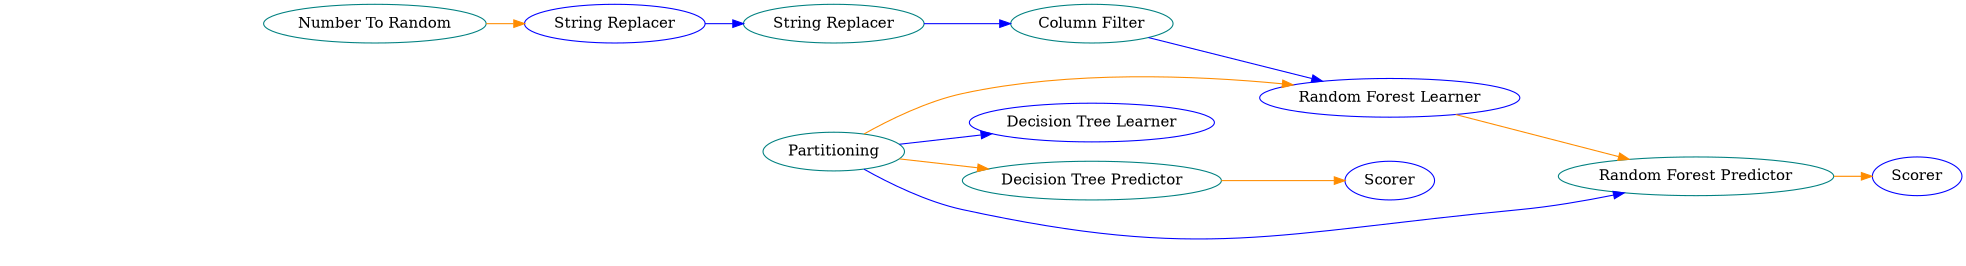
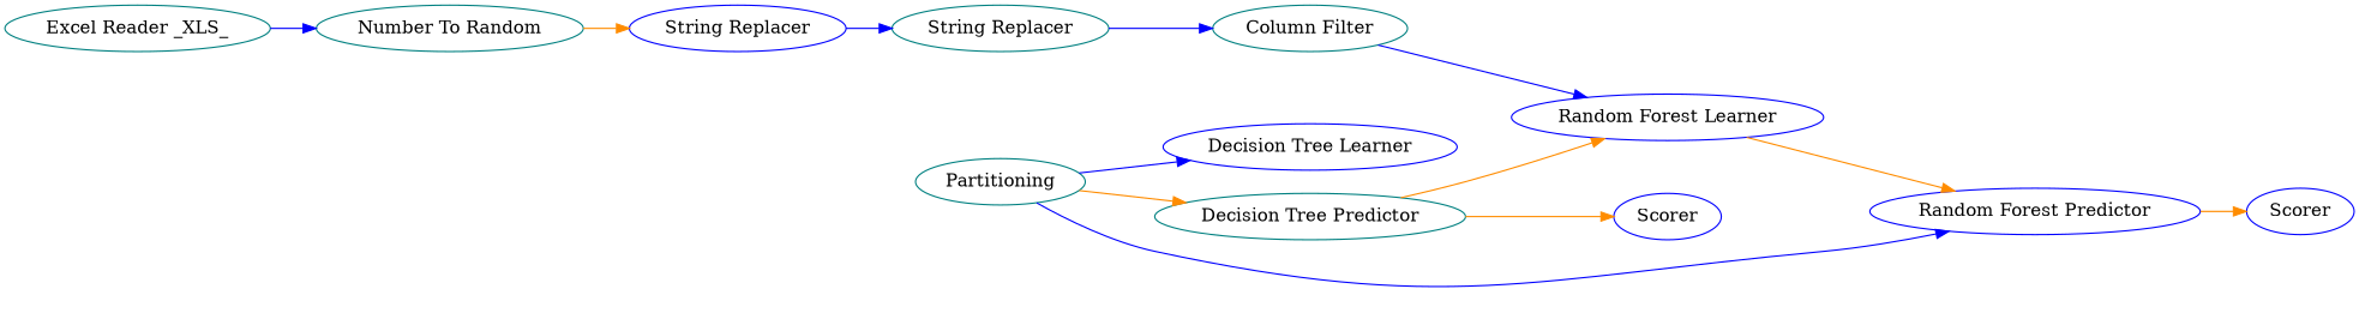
  digraph {
    rankdir=LR
    node [color=teal]
    edge [color=blue]
+   n1 [label="Excel Reader _XLS_"]
    n2 [label="Number To Random"]
    n3 [color=blue label="String Replacer"]
    n4 [label="String Replacer"]
    n5 [label="Column Filter"]
    n6 [color=blue label="Random Forest Learner"]
    n7 [label=Partitioning]
    n8 [color=blue label="Decision Tree Learner"]
    n9 [label="Decision Tree Predictor"]
-   n10 [label="Random Forest Predictor"]
+   n10 [color=blue label="Random Forest Predictor"]
    n11 [color=blue label=Scorer]
    n12 [color=blue label=Scorer]
+   n1 -> n2
    n2 -> n3 [color=darkorange]
    n3 -> n4
    n4 -> n5
    n5 -> n6
    n6 -> n10 [color=darkorange]
-   n7 -> n6 [color=darkorange]
+   n9 -> n6 [color=darkorange]
    n7 -> n8
    n7 -> n9 [color=darkorange]
    n7 -> n10
    n9 -> n11 [color=darkorange]
    n10 -> n12 [color=darkorange]
  }
